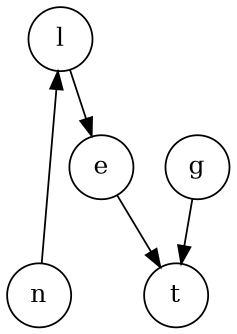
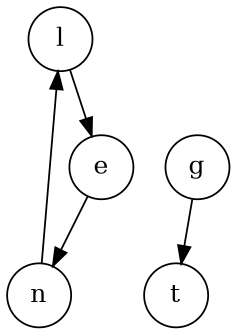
  digraph {
    node [color=black shape=circle]
    l
    e
    n
    g
    t
    l -> e
-   e -> t
+   e -> n
    n -> l
    g -> t
  }
